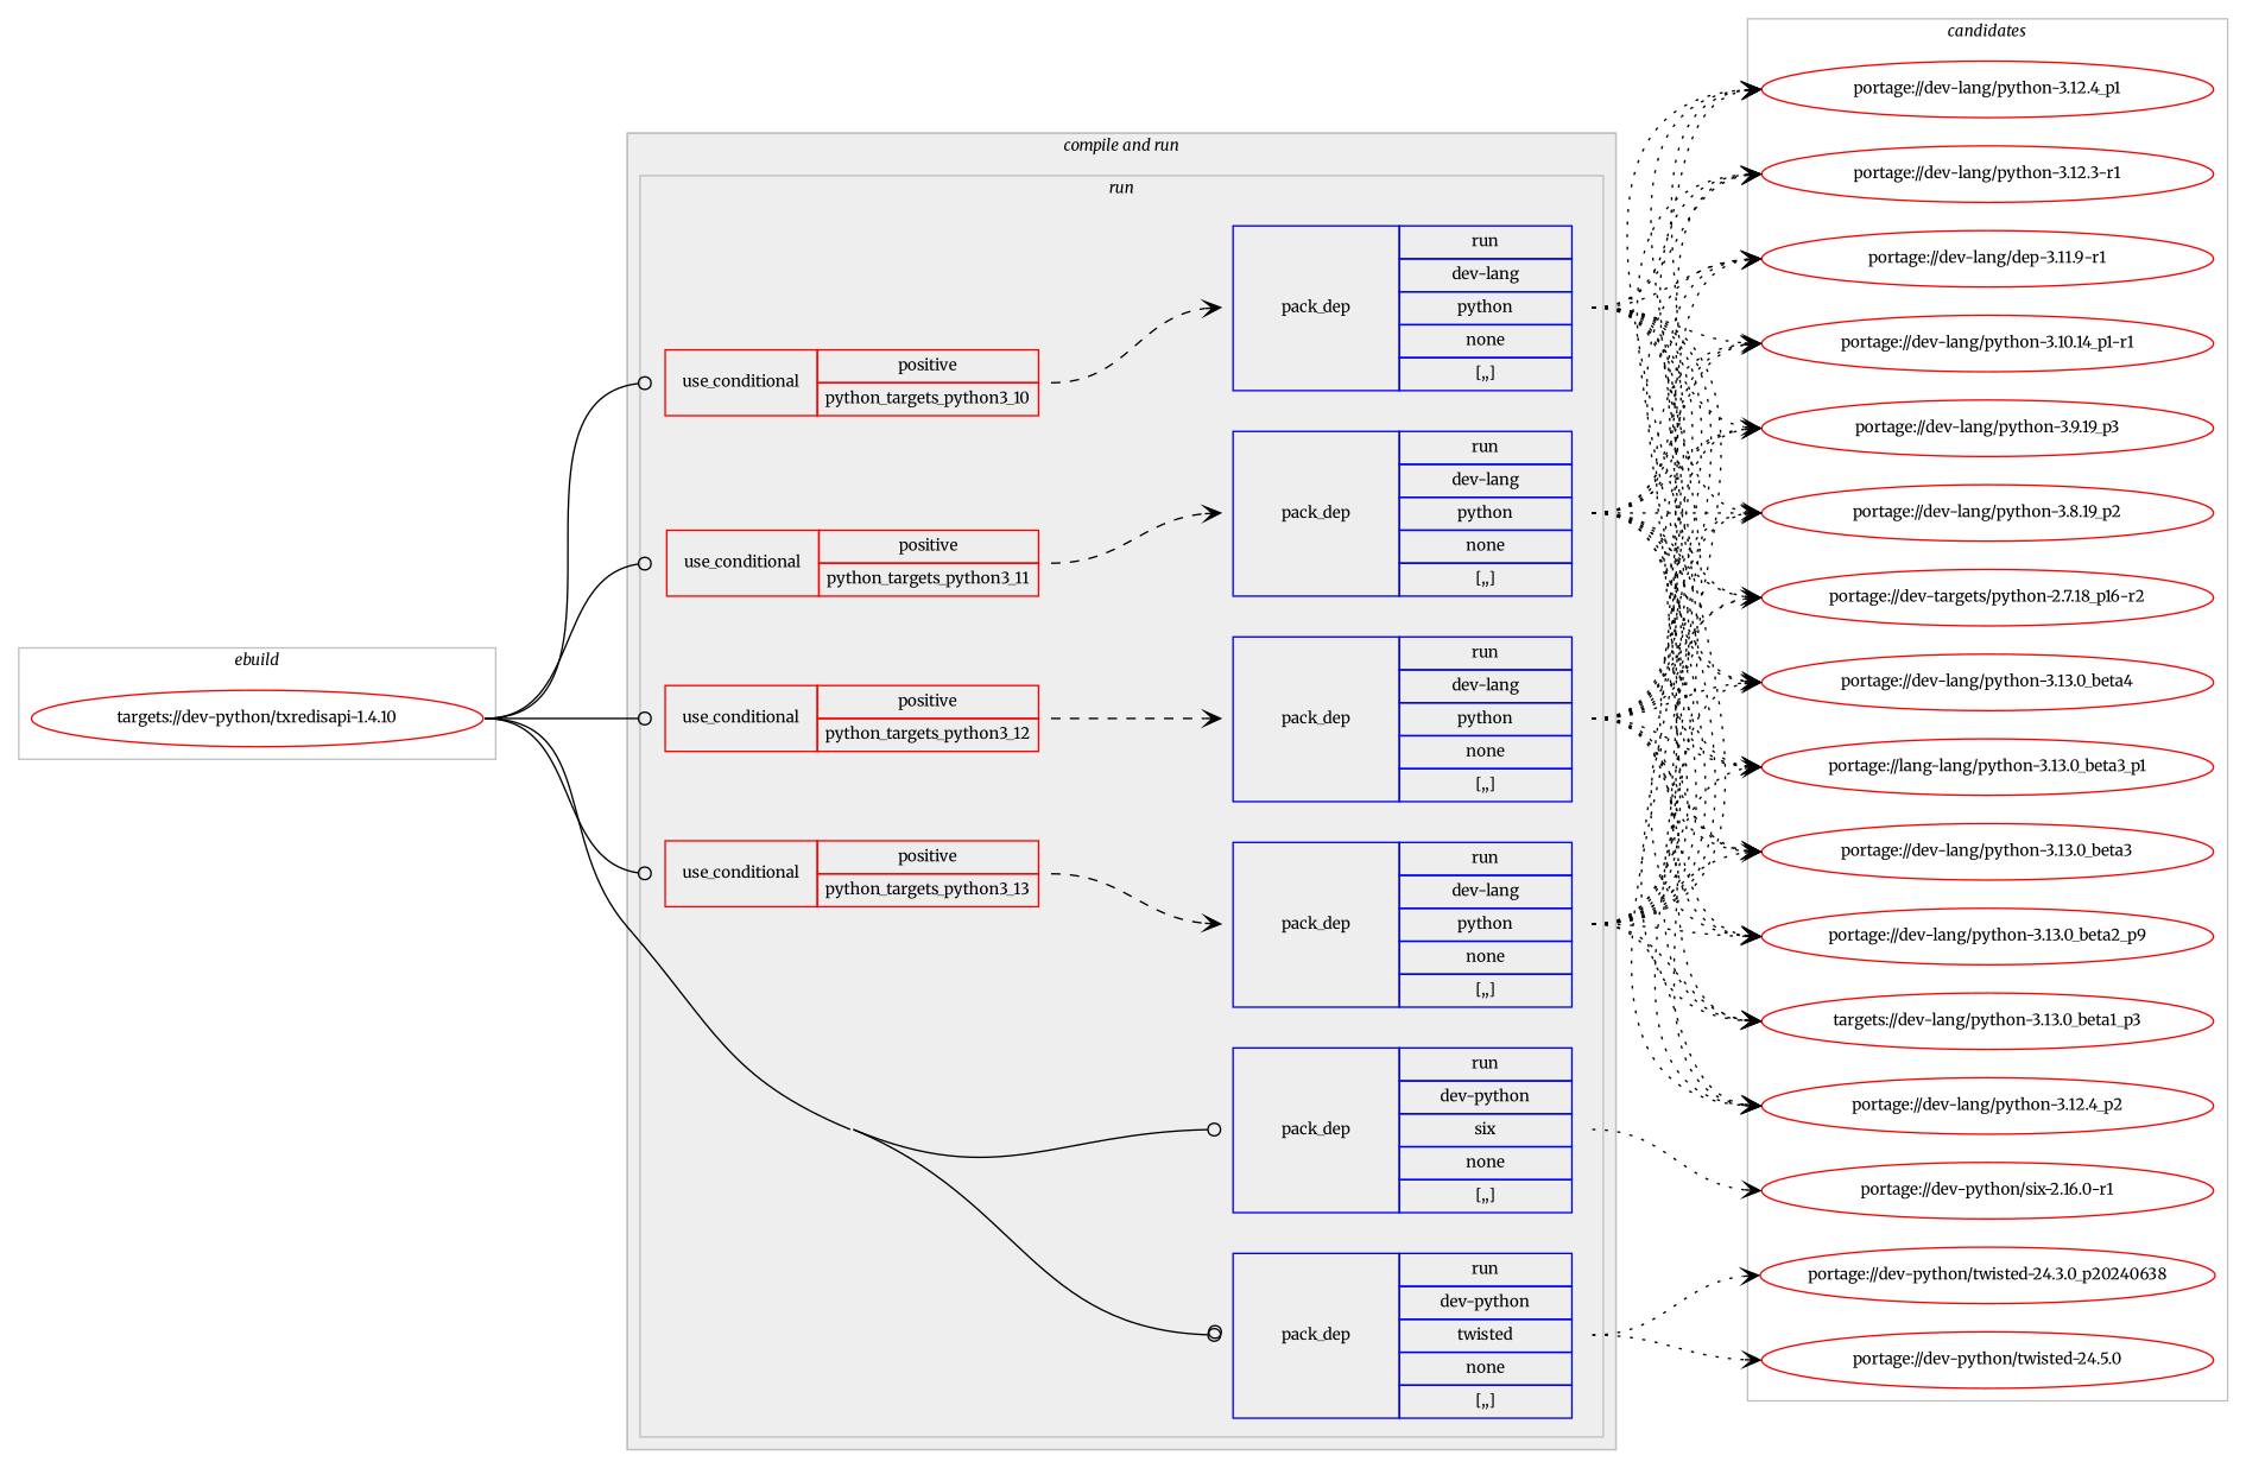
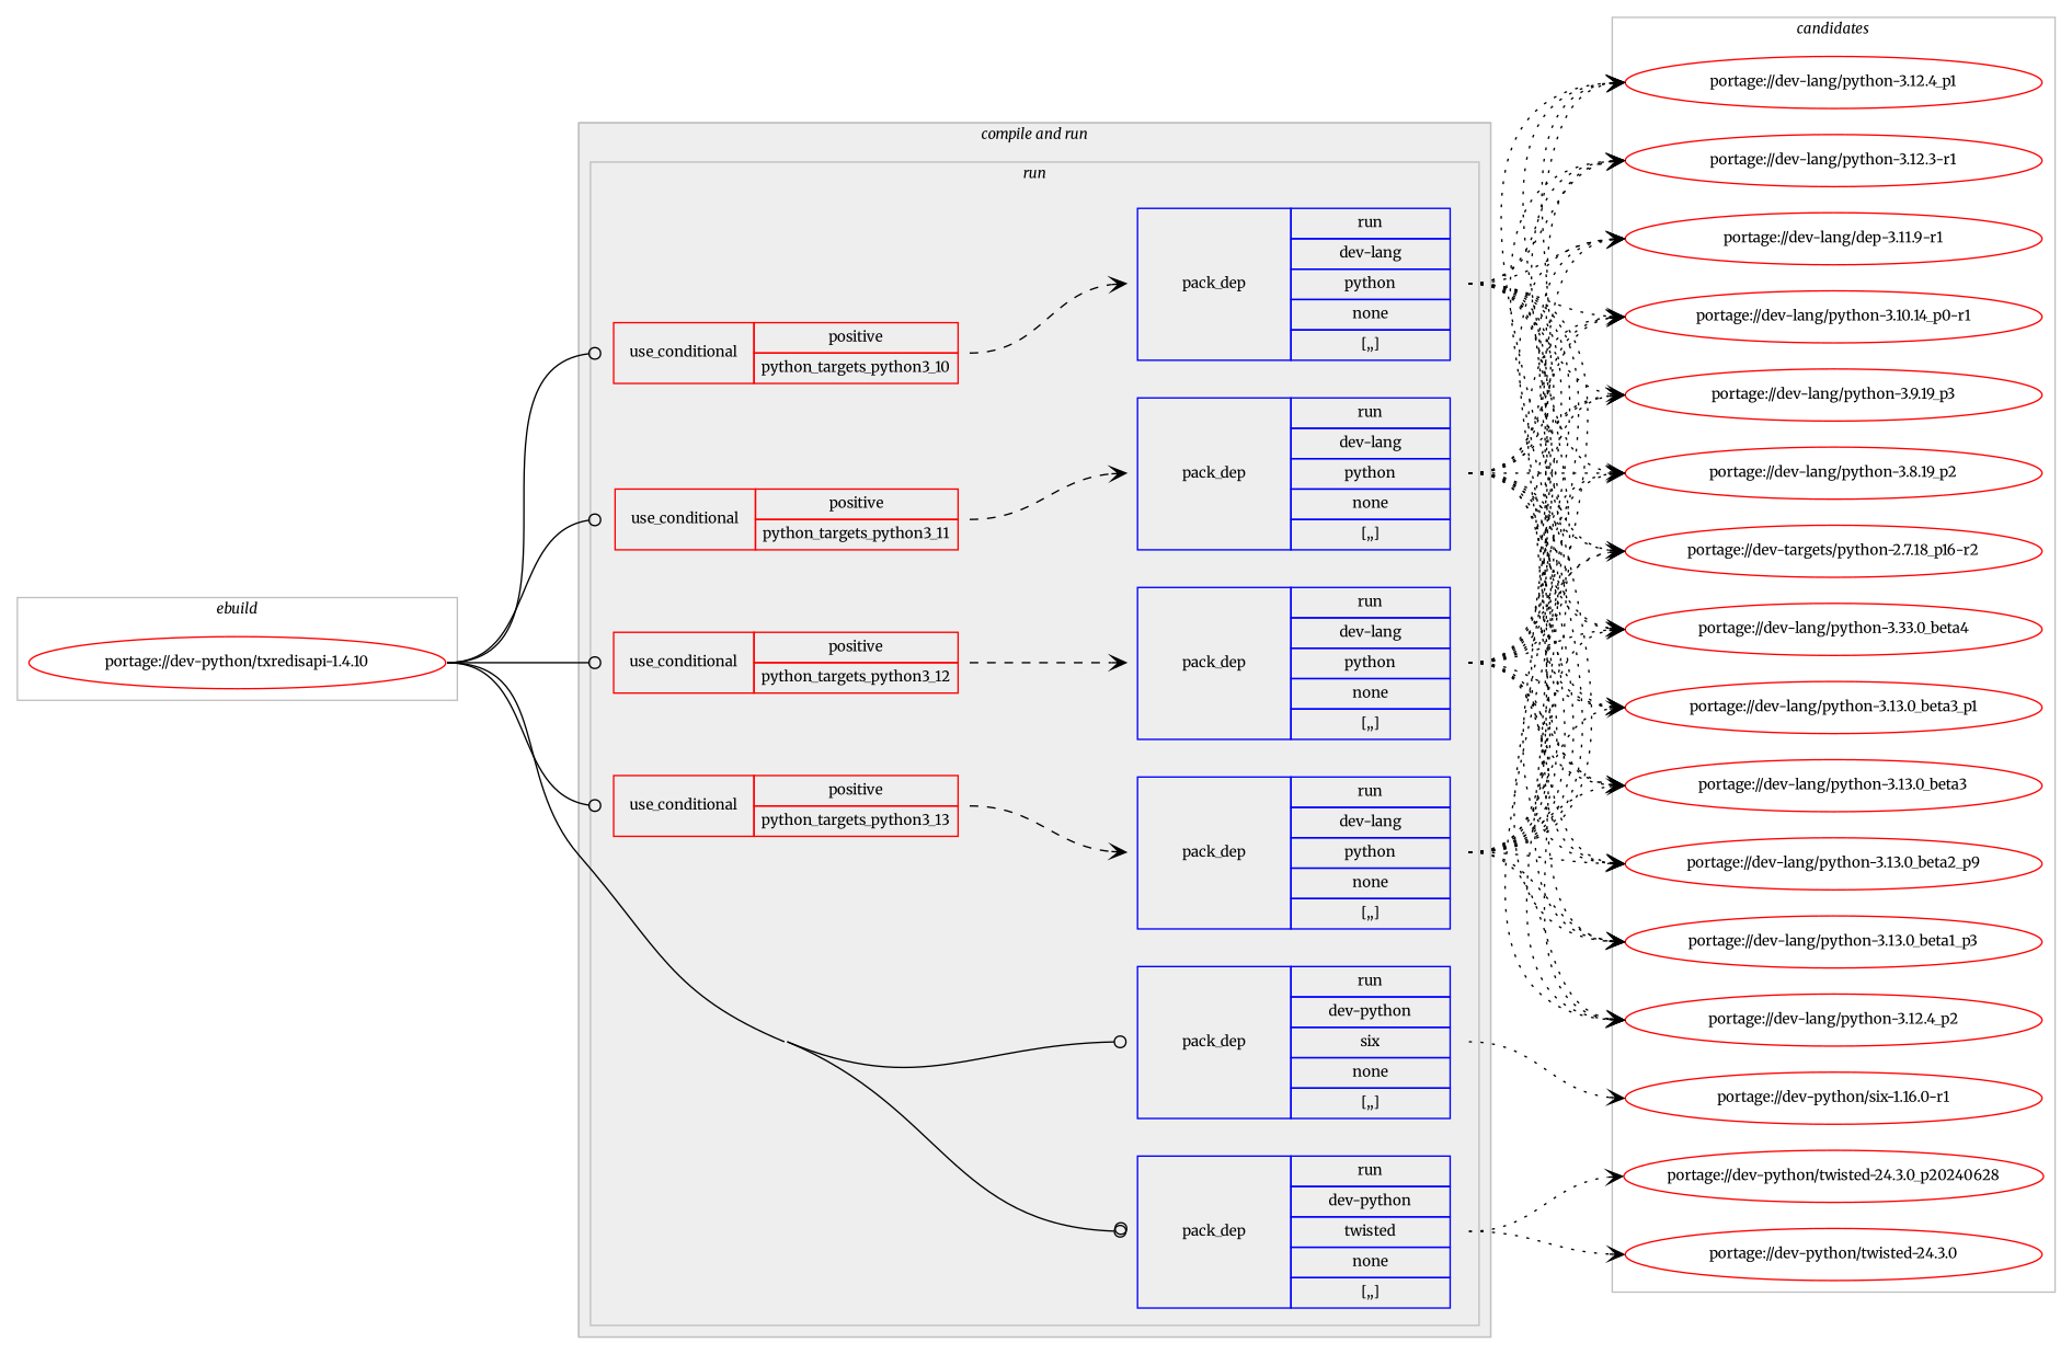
  digraph {
    compound=true
    concentrate=true
    fontname=Merriweather
    fontsize=10
    newrank=true
    rankdir=LR
    ranksep=1.5
    node [color=red fontname=Merriweather fontsize=10]
    edge [arrowhead=vee fontname=Merriweather headport=w style=dotted tailport=e weight=100]
-   n1 [label="targets://dev-python/txredisapi-1.4.10" width=4]
+   n1 [label="portage://dev-python/txredisapi-1.4.10" width=4]
    n2 [color=blue label=<<TABLE BORDER="0" CELLBORDER="1" CELLSPACING="0" CELLPADDING="4" WIDTH="220"><TR><TD ROWSPAN="6" CELLPADDING="30">pack_dep</TD></TR><TR><TD WIDTH="110">run</TD></TR><TR><TD>dev-lang</TD></TR><TR><TD>python</TD></TR><TR><TD>none</TD></TR><TR><TD>[,,]</TD></TR></TABLE>> shape=none]
    n3 [label=<<TABLE BORDER="0" CELLBORDER="1" CELLSPACING="0" CELLPADDING="4"><TR><TD ROWSPAN="3" CELLPADDING="10">use_conditional</TD></TR><TR><TD>positive</TD></TR><TR><TD>python_targets_python3_10</TD></TR></TABLE>> shape=none]
    n4 [color=blue label=<<TABLE BORDER="0" CELLBORDER="1" CELLSPACING="0" CELLPADDING="4" WIDTH="220"><TR><TD ROWSPAN="6" CELLPADDING="30">pack_dep</TD></TR><TR><TD WIDTH="110">run</TD></TR><TR><TD>dev-lang</TD></TR><TR><TD>python</TD></TR><TR><TD>none</TD></TR><TR><TD>[,,]</TD></TR></TABLE>> shape=none]
    n5 [label=<<TABLE BORDER="0" CELLBORDER="1" CELLSPACING="0" CELLPADDING="4"><TR><TD ROWSPAN="3" CELLPADDING="10">use_conditional</TD></TR><TR><TD>positive</TD></TR><TR><TD>python_targets_python3_11</TD></TR></TABLE>> shape=none]
    n6 [color=blue label=<<TABLE BORDER="0" CELLBORDER="1" CELLSPACING="0" CELLPADDING="4" WIDTH="220"><TR><TD ROWSPAN="6" CELLPADDING="30">pack_dep</TD></TR><TR><TD WIDTH="110">run</TD></TR><TR><TD>dev-lang</TD></TR><TR><TD>python</TD></TR><TR><TD>none</TD></TR><TR><TD>[,,]</TD></TR></TABLE>> shape=none]
    n7 [label=<<TABLE BORDER="0" CELLBORDER="1" CELLSPACING="0" CELLPADDING="4"><TR><TD ROWSPAN="3" CELLPADDING="10">use_conditional</TD></TR><TR><TD>positive</TD></TR><TR><TD>python_targets_python3_12</TD></TR></TABLE>> shape=none]
    n8 [color=blue label=<<TABLE BORDER="0" CELLBORDER="1" CELLSPACING="0" CELLPADDING="4" WIDTH="220"><TR><TD ROWSPAN="6" CELLPADDING="30">pack_dep</TD></TR><TR><TD WIDTH="110">run</TD></TR><TR><TD>dev-lang</TD></TR><TR><TD>python</TD></TR><TR><TD>none</TD></TR><TR><TD>[,,]</TD></TR></TABLE>> shape=none]
    n9 [label=<<TABLE BORDER="0" CELLBORDER="1" CELLSPACING="0" CELLPADDING="4"><TR><TD ROWSPAN="3" CELLPADDING="10">use_conditional</TD></TR><TR><TD>positive</TD></TR><TR><TD>python_targets_python3_13</TD></TR></TABLE>> shape=none]
    n10 [color=blue label=<<TABLE BORDER="0" CELLBORDER="1" CELLSPACING="0" CELLPADDING="4" WIDTH="220"><TR><TD ROWSPAN="6" CELLPADDING="30">pack_dep</TD></TR><TR><TD WIDTH="110">run</TD></TR><TR><TD>dev-python</TD></TR><TR><TD>six</TD></TR><TR><TD>none</TD></TR><TR><TD>[,,]</TD></TR></TABLE>> shape=none]
    n11 [color=blue label=<<TABLE BORDER="0" CELLBORDER="1" CELLSPACING="0" CELLPADDING="4" WIDTH="220"><TR><TD ROWSPAN="6" CELLPADDING="30">pack_dep</TD></TR><TR><TD WIDTH="110">run</TD></TR><TR><TD>dev-python</TD></TR><TR><TD>twisted</TD></TR><TR><TD>none</TD></TR><TR><TD>[,,]</TD></TR></TABLE>> shape=none]
-   n12 [label="portage://dev-lang/python-3.13.0_beta4" width=4]
-   n13 [label="portage://lang-lang/python-3.13.0_beta3_p1" width=4]
+   n12 [label="portage://dev-lang/python-3.33.0_beta4" width=4]
+   n13 [label="portage://dev-lang/python-3.13.0_beta3_p1" width=4]
    n14 [label="portage://dev-lang/python-3.13.0_beta3" width=4]
    n15 [label="portage://dev-lang/python-3.13.0_beta2_p9" width=4]
-   n16 [label="targets://dev-lang/python-3.13.0_beta1_p3" width=4]
+   n16 [label="portage://dev-lang/python-3.13.0_beta1_p3" width=4]
    n17 [label="portage://dev-lang/python-3.12.4_p2" width=4]
    n18 [label="portage://dev-lang/python-3.12.4_p1" width=4]
    n19 [label="portage://dev-lang/python-3.12.3-r1" width=4]
    n20 [label="portage://dev-lang/dep-3.11.9-r1" width=4]
-   n21 [label="portage://dev-lang/python-3.10.14_p1-r1" width=4]
+   n21 [label="portage://dev-lang/python-3.10.14_p0-r1" width=4]
    n22 [label="portage://dev-lang/python-3.9.19_p3" width=4]
    n23 [label="portage://dev-lang/python-3.8.19_p2" width=4]
    n24 [label="portage://dev-targets/python-2.7.18_p16-r2" width=4]
-   n25 [label="portage://dev-python/six-2.16.0-r1" width=4]
-   n26 [label="portage://dev-python/twisted-24.3.0_p20240638" width=4]
-   n27 [label="portage://dev-python/twisted-24.5.0" width=4]
+   n25 [label="portage://dev-python/six-1.16.0-r1" width=4]
+   n26 [label="portage://dev-python/twisted-24.3.0_p20240628" width=4]
+   n27 [label="portage://dev-python/twisted-24.3.0" width=4]
    subgraph cluster_1 {
      color=gray
      label=<<i>ebuild</i>>
      n1
    }
    subgraph cluster_2 {
      color=gray
      label=<<i>dependencies</i>>
      subgraph cluster_3 {
        color=gray
        fillcolor="#eeeeee"
        label=<<i>compile</i>>
        style=filled
      }
      subgraph cluster_4 {
        color=gray
        fillcolor="#eeeeee"
        label=<<i>compile and run</i>>
        style=filled
      }
      subgraph cluster_5 {
        color=gray
        fillcolor="#eeeeee"
        label=<<i>run</i>>
        style=filled
        subgraph sub_6 {
          color=gray
          fillcolor="#eeeeee"
          label=<<i>run</i>>
          style=filled
          n3
          subgraph sub_7 {
            color=gray
            fillcolor="#eeeeee"
            label=<<i>run</i>>
            style=filled
            n2
          }
        }
        subgraph sub_8 {
          color=gray
          fillcolor="#eeeeee"
          label=<<i>run</i>>
          style=filled
          n5
          subgraph sub_9 {
            color=gray
            fillcolor="#eeeeee"
            label=<<i>run</i>>
            style=filled
            n4
          }
        }
        subgraph sub_10 {
          color=gray
          fillcolor="#eeeeee"
          label=<<i>run</i>>
          style=filled
          n7
          subgraph sub_11 {
            color=gray
            fillcolor="#eeeeee"
            label=<<i>run</i>>
            style=filled
            n6
          }
        }
        subgraph sub_12 {
          color=gray
          fillcolor="#eeeeee"
          label=<<i>run</i>>
          style=filled
          n9
          subgraph sub_13 {
            color=gray
            fillcolor="#eeeeee"
            label=<<i>run</i>>
            style=filled
            n8
          }
        }
        subgraph sub_14 {
          color=gray
          fillcolor="#eeeeee"
          label=<<i>run</i>>
          style=filled
          n10
        }
        subgraph sub_15 {
          color=gray
          fillcolor="#eeeeee"
          label=<<i>run</i>>
          style=filled
          n11
        }
      }
    }
    subgraph cluster_16 {
      color=gray
      label=<<i>candidates</i>>
      rank=same
      subgraph sub_17 {
        color=black
        label=<<i>candidates</i>>
        nodesep=1
        rank=same
        n12
        n13
        n14
        n15
        n16
        n17
        n18
        n19
        n20
        n21
        n22
        n23
        n24
      }
      subgraph sub_18 {
        color=black
        label=<<i>candidates</i>>
        nodesep=1
        rank=same
        n12
        n13
        n14
        n15
        n16
        n17
        n18
        n19
        n20
        n21
        n22
        n23
        n24
      }
      subgraph sub_19 {
        color=black
        label=<<i>candidates</i>>
        nodesep=1
        rank=same
        n12
        n13
        n14
        n15
        n16
        n17
        n18
        n19
        n20
        n21
        n22
        n23
        n24
      }
      subgraph sub_20 {
        color=black
        label=<<i>candidates</i>>
        nodesep=1
        rank=same
        n12
        n13
        n14
        n15
        n16
        n17
        n18
        n19
        n20
        n21
        n22
        n23
        n24
      }
      subgraph sub_21 {
        color=black
        label=<<i>candidates</i>>
        nodesep=1
        rank=same
        n25
      }
      subgraph sub_22 {
        color=black
        label=<<i>candidates</i>>
        nodesep=1
        rank=same
        n26
        n27
      }
    }
    n1 -> n3 [arrowhead=odot style=solid weight=20]
    n1 -> n5 [arrowhead=odot style=solid weight=20]
    n1 -> n7 [arrowhead=odot style=solid weight=20]
    n1 -> n9 [arrowhead=odot style=solid weight=20]
    n1 -> n10 [arrowhead=odot style=solid weight=20]
    n1 -> n11 [arrowhead=odot style=solid weight=20]
    n2 -> n12
    n2 -> n13
    n2 -> n14
    n2 -> n15
    n2 -> n16
    n2 -> n17
    n2 -> n18
    n2 -> n19
    n2 -> n20
    n2 -> n21
    n2 -> n22
    n2 -> n23
    n2 -> n24
    n3 -> n2 [style=dashed weight=20]
    n4 -> n12
    n4 -> n13
    n4 -> n14
    n4 -> n15
    n4 -> n16
    n4 -> n17
    n4 -> n18
    n4 -> n19
    n4 -> n20
    n4 -> n21
    n4 -> n22
    n4 -> n23
    n4 -> n24
    n5 -> n4 [style=dashed weight=20]
    n6 -> n12
    n6 -> n13
    n6 -> n14
    n6 -> n15
    n6 -> n16
    n6 -> n17
    n6 -> n18
    n6 -> n19
    n6 -> n20
    n6 -> n21
    n6 -> n22
    n6 -> n23
    n6 -> n24
    n7 -> n6 [style=dashed weight=20]
    n8 -> n12
    n8 -> n13
    n8 -> n14
    n8 -> n15
    n8 -> n16
    n8 -> n17
    n8 -> n18
    n8 -> n19
    n8 -> n20
    n8 -> n21
    n8 -> n22
    n8 -> n23
    n8 -> n24
    n9 -> n8 [style=dashed weight=20]
    n10 -> n25
    n11 -> n26
    n11 -> n27
  }
